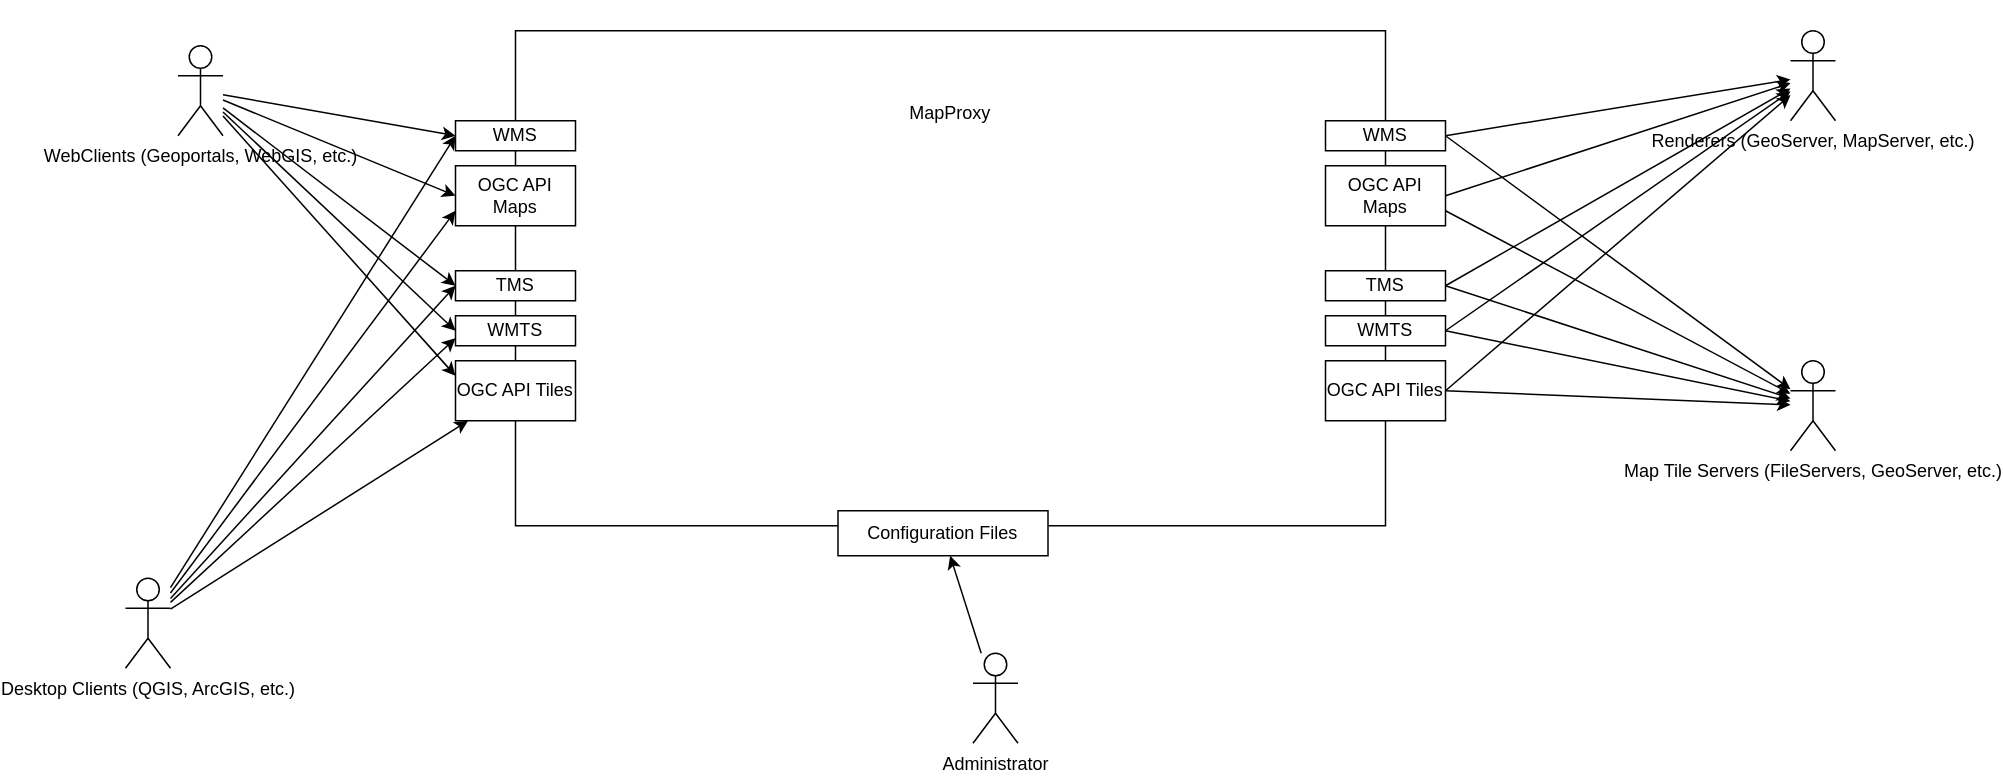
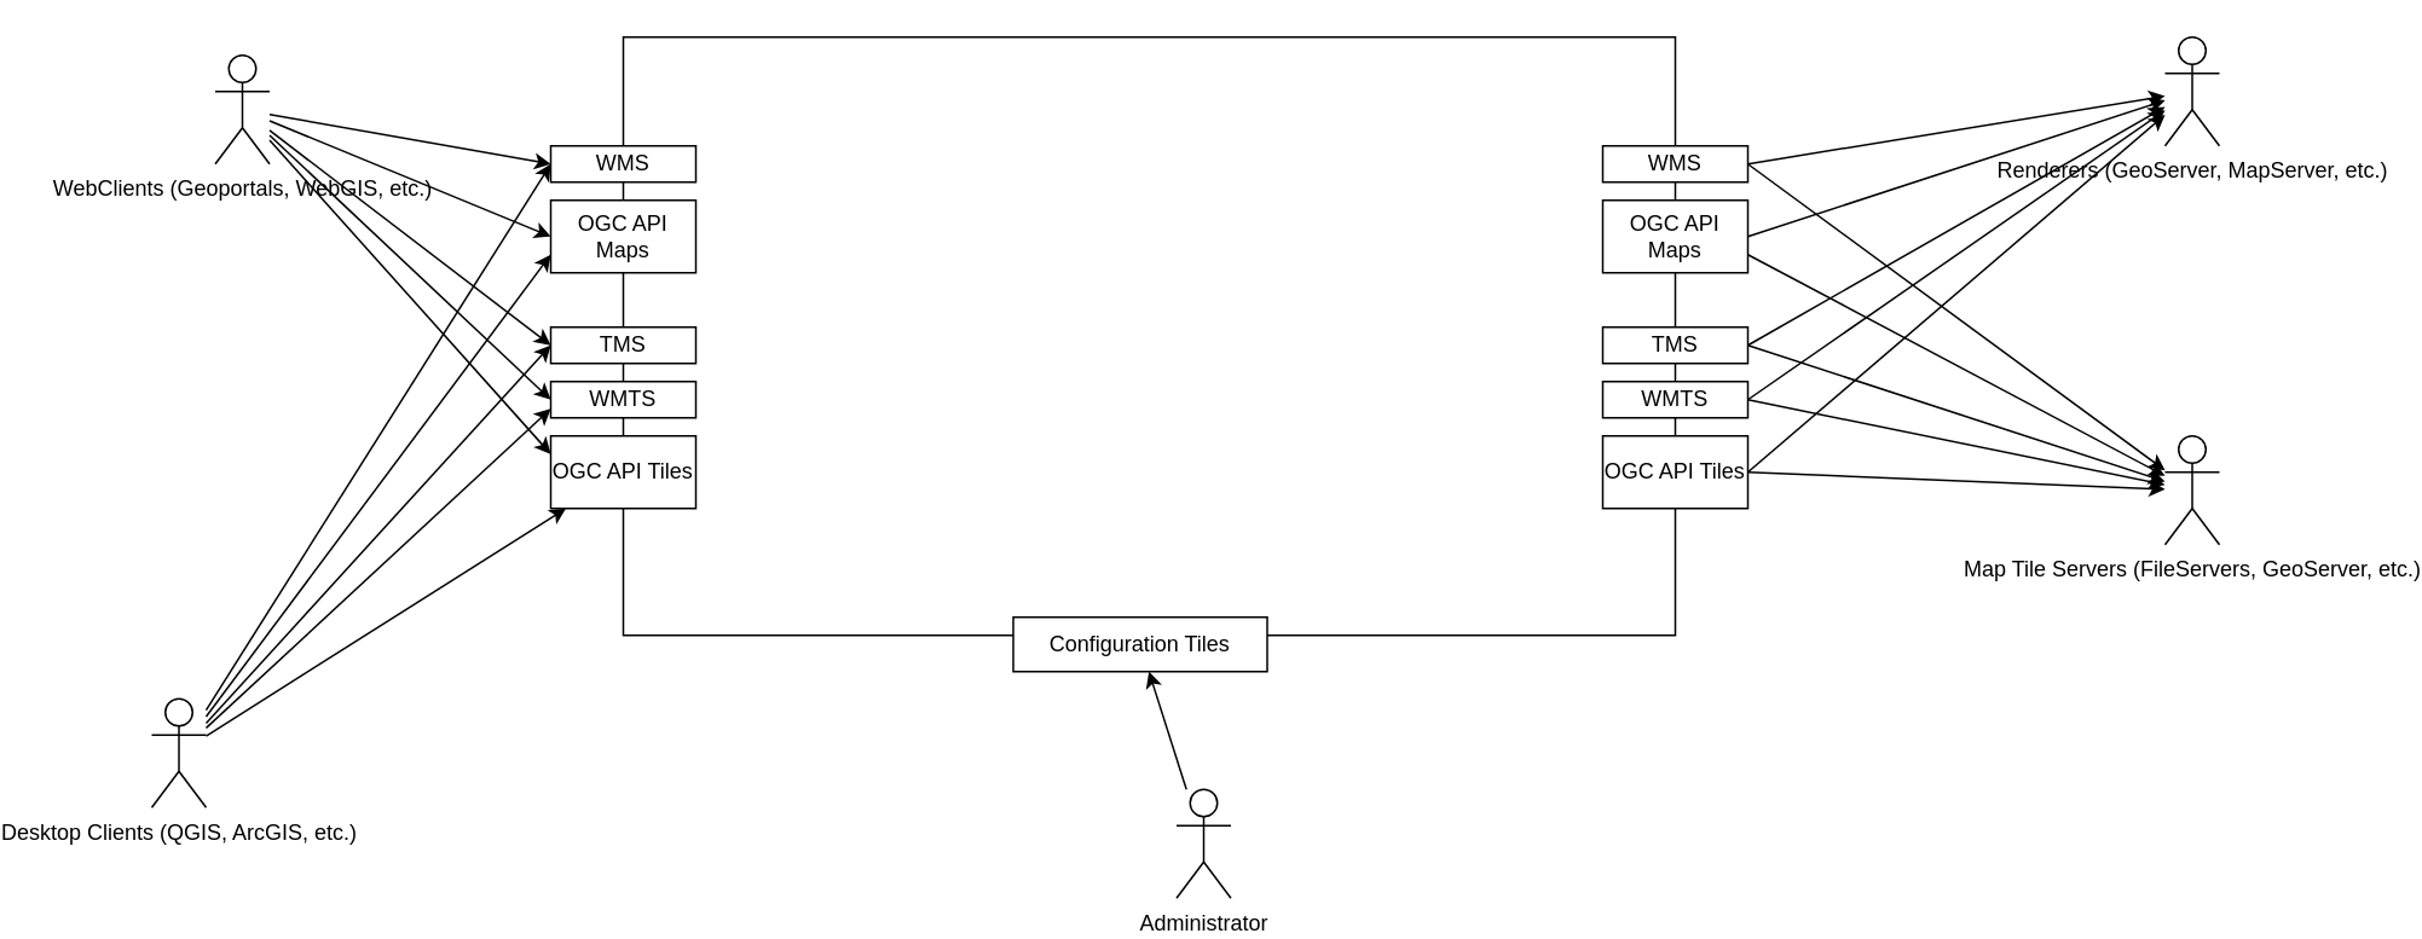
  <mxCell id="0" />
  <mxCell id="1" parent="0" />
  <mxCell id="2" value="" style="rounded=0;whiteSpace=wrap;html=1;" vertex="1" parent="1"><mxGeometry x="280" y="20" width="580" height="330" as="geometry" /></mxCell>
- <mxCell id="3" value="MapProxy" style="text;html=1;strokeColor=none;fillColor=none;align=center;verticalAlign=middle;whiteSpace=wrap;rounded=0;" vertex="1" parent="1"><mxGeometry x="540" y="60" width="60" height="30" as="geometry" /></mxCell>
  <mxCell id="4" value="WebClients (Geoportals, WebGIS, etc.)" style="shape=umlActor;verticalLabelPosition=bottom;verticalAlign=top;html=1;outlineConnect=0;" vertex="1" parent="1"><mxGeometry x="55" y="30" width="30" height="60" as="geometry" /></mxCell>
  <mxCell id="5" value="Desktop Clients (QGIS, ArcGIS, etc.)" style="shape=umlActor;verticalLabelPosition=bottom;verticalAlign=top;html=1;outlineConnect=0;" vertex="1" parent="1"><mxGeometry x="20" y="385" width="30" height="60" as="geometry" /></mxCell>
  <mxCell id="6" value="WMS" style="rounded=0;whiteSpace=wrap;html=1;" vertex="1" parent="1"><mxGeometry x="240" y="80" width="80" height="20" as="geometry" /></mxCell>
  <mxCell id="7" value="WMTS" style="whiteSpace=wrap;html=1;" vertex="1" parent="1"><mxGeometry x="240" y="210" width="80" height="20" as="geometry" /></mxCell>
  <mxCell id="8" value="TMS" style="rounded=0;whiteSpace=wrap;html=1;" vertex="1" parent="1"><mxGeometry x="240" y="180" width="80" height="20" as="geometry" /></mxCell>
  <mxCell id="9" value="OGC API Maps" style="rounded=0;whiteSpace=wrap;html=1;" vertex="1" parent="1"><mxGeometry x="240" y="110" width="80" height="40" as="geometry" /></mxCell>
  <mxCell id="10" value="OGC API Tiles" style="rounded=0;whiteSpace=wrap;html=1;" vertex="1" parent="1"><mxGeometry x="240" y="240" width="80" height="40" as="geometry" /></mxCell>
  <mxCell id="11" value="WMS" style="rounded=0;whiteSpace=wrap;html=1;" vertex="1" parent="1"><mxGeometry x="820" y="80" width="80" height="20" as="geometry" /></mxCell>
  <mxCell id="12" value="WMTS" style="whiteSpace=wrap;html=1;" vertex="1" parent="1"><mxGeometry x="820" y="210" width="80" height="20" as="geometry" /></mxCell>
  <mxCell id="13" value="TMS" style="rounded=0;whiteSpace=wrap;html=1;" vertex="1" parent="1"><mxGeometry x="820" y="180" width="80" height="20" as="geometry" /></mxCell>
  <mxCell id="14" value="OGC API Maps" style="rounded=0;whiteSpace=wrap;html=1;" vertex="1" parent="1"><mxGeometry x="820" y="110" width="80" height="40" as="geometry" /></mxCell>
  <mxCell id="15" value="OGC API Tiles" style="rounded=0;whiteSpace=wrap;html=1;" vertex="1" parent="1"><mxGeometry x="820" y="240" width="80" height="40" as="geometry" /></mxCell>
- <mxCell id="16" value="Configuration Files" style="rounded=0;whiteSpace=wrap;html=1;" vertex="1" parent="1"><mxGeometry x="495" y="340" width="140" height="30" as="geometry" /></mxCell>
+ <mxCell id="16" value="Configuration Tiles" style="rounded=0;whiteSpace=wrap;html=1;" vertex="1" parent="1"><mxGeometry x="495" y="340" width="140" height="30" as="geometry" /></mxCell>
  <mxCell id="17" value="Administrator" style="shape=umlActor;verticalLabelPosition=bottom;verticalAlign=top;html=1;outlineConnect=0;" vertex="1" parent="1"><mxGeometry x="585" y="435" width="30" height="60" as="geometry" /></mxCell>
  <mxCell id="18" value="Renderers (GeoServer, MapServer, etc.)" style="shape=umlActor;verticalLabelPosition=bottom;verticalAlign=top;html=1;outlineConnect=0;" vertex="1" parent="1"><mxGeometry x="1130" y="20" width="30" height="60" as="geometry" /></mxCell>
  <mxCell id="19" value="Map Tile Servers (FileServers, GeoServer, etc.)" style="shape=umlActor;verticalLabelPosition=bottom;verticalAlign=top;html=1;outlineConnect=0;" vertex="1" parent="1"><mxGeometry x="1130" y="240" width="30" height="60" as="geometry" /></mxCell>
  <mxCell id="20" value="" style="endArrow=classic;html=1;rounded=0;entryX=0;entryY=0.5;entryDx=0;entryDy=0;" edge="1" parent="1" source="4" target="6"><mxGeometry width="50" height="50" relative="1" as="geometry"><mxPoint x="150" y="180" as="sourcePoint" /><mxPoint x="560" y="170" as="targetPoint" /></mxGeometry></mxCell>
  <mxCell id="21" value="" style="endArrow=classic;html=1;rounded=0;entryX=0;entryY=0.5;entryDx=0;entryDy=0;" edge="1" parent="1" source="4" target="9"><mxGeometry width="50" height="50" relative="1" as="geometry"><mxPoint x="60" y="72" as="sourcePoint" /><mxPoint x="250" y="95" as="targetPoint" /></mxGeometry></mxCell>
  <mxCell id="22" value="" style="endArrow=classic;html=1;rounded=0;entryX=0;entryY=0.5;entryDx=0;entryDy=0;" edge="1" parent="1" source="4" target="8"><mxGeometry width="50" height="50" relative="1" as="geometry"><mxPoint x="60" y="74" as="sourcePoint" /><mxPoint x="250" y="129" as="targetPoint" /></mxGeometry></mxCell>
  <mxCell id="23" value="" style="endArrow=classic;html=1;rounded=0;entryX=0;entryY=0.5;entryDx=0;entryDy=0;" edge="1" parent="1" source="4" target="7"><mxGeometry width="50" height="50" relative="1" as="geometry"><mxPoint x="60" y="78" as="sourcePoint" /><mxPoint x="271" y="190" as="targetPoint" /></mxGeometry></mxCell>
  <mxCell id="24" value="" style="endArrow=classic;html=1;rounded=0;entryX=0;entryY=0.25;entryDx=0;entryDy=0;" edge="1" parent="1" source="4" target="10"><mxGeometry width="50" height="50" relative="1" as="geometry"><mxPoint x="60" y="80" as="sourcePoint" /><mxPoint x="275" y="220" as="targetPoint" /></mxGeometry></mxCell>
  <mxCell id="25" value="" style="endArrow=classic;html=1;rounded=0;entryX=0;entryY=0.5;entryDx=0;entryDy=0;" edge="1" parent="1" source="5" target="6"><mxGeometry width="50" height="50" relative="1" as="geometry"><mxPoint x="60" y="82" as="sourcePoint" /><mxPoint x="266" y="250" as="targetPoint" /></mxGeometry></mxCell>
  <mxCell id="26" value="" style="endArrow=classic;html=1;rounded=0;entryX=0;entryY=0.75;entryDx=0;entryDy=0;" edge="1" parent="1" source="5" target="9"><mxGeometry width="50" height="50" relative="1" as="geometry"><mxPoint x="60" y="307" as="sourcePoint" /><mxPoint x="279" y="110" as="targetPoint" /></mxGeometry></mxCell>
  <mxCell id="27" value="" style="endArrow=classic;html=1;rounded=0;entryX=0;entryY=0.5;entryDx=0;entryDy=0;" edge="1" parent="1" source="5" target="8"><mxGeometry width="50" height="50" relative="1" as="geometry"><mxPoint x="60" y="308" as="sourcePoint" /><mxPoint x="250" y="150" as="targetPoint" /></mxGeometry></mxCell>
  <mxCell id="28" value="" style="endArrow=classic;html=1;rounded=0;entryX=0;entryY=0.75;entryDx=0;entryDy=0;" edge="1" parent="1" source="5" target="7"><mxGeometry width="50" height="50" relative="1" as="geometry"><mxPoint x="60" y="311" as="sourcePoint" /><mxPoint x="250" y="200" as="targetPoint" /></mxGeometry></mxCell>
  <mxCell id="29" value="" style="endArrow=classic;html=1;rounded=0;" edge="1" parent="1" source="5" target="10"><mxGeometry width="50" height="50" relative="1" as="geometry"><mxPoint x="60" y="314" as="sourcePoint" /><mxPoint x="250" y="235" as="targetPoint" /></mxGeometry></mxCell>
  <mxCell id="30" value="" style="endArrow=classic;html=1;rounded=0;exitX=1;exitY=0.5;exitDx=0;exitDy=0;" edge="1" parent="1" source="11" target="18"><mxGeometry width="50" height="50" relative="1" as="geometry"><mxPoint x="60" y="317" as="sourcePoint" /><mxPoint x="250" y="278" as="targetPoint" /></mxGeometry></mxCell>
  <mxCell id="31" value="" style="endArrow=classic;html=1;rounded=0;exitX=1;exitY=0.5;exitDx=0;exitDy=0;" edge="1" parent="1" source="14" target="18"><mxGeometry width="50" height="50" relative="1" as="geometry"><mxPoint x="70" y="327" as="sourcePoint" /><mxPoint x="260" y="288" as="targetPoint" /></mxGeometry></mxCell>
  <mxCell id="32" value="" style="endArrow=classic;html=1;rounded=0;exitX=1;exitY=0.5;exitDx=0;exitDy=0;" edge="1" parent="1" source="13" target="18"><mxGeometry width="50" height="50" relative="1" as="geometry"><mxPoint x="910" y="140" as="sourcePoint" /><mxPoint x="1140" y="65" as="targetPoint" /></mxGeometry></mxCell>
  <mxCell id="33" value="" style="endArrow=classic;html=1;rounded=0;exitX=1;exitY=0.5;exitDx=0;exitDy=0;" edge="1" parent="1" source="12" target="18"><mxGeometry width="50" height="50" relative="1" as="geometry"><mxPoint x="910" y="200" as="sourcePoint" /><mxPoint x="1140" y="69" as="targetPoint" /></mxGeometry></mxCell>
  <mxCell id="34" value="" style="endArrow=classic;html=1;rounded=0;exitX=1;exitY=0.5;exitDx=0;exitDy=0;" edge="1" parent="1" source="15" target="18"><mxGeometry width="50" height="50" relative="1" as="geometry"><mxPoint x="910" y="230" as="sourcePoint" /><mxPoint x="1140" y="70" as="targetPoint" /></mxGeometry></mxCell>
  <mxCell id="35" value="" style="endArrow=classic;html=1;rounded=0;exitX=1;exitY=0.5;exitDx=0;exitDy=0;" edge="1" parent="1" source="11" target="19"><mxGeometry width="50" height="50" relative="1" as="geometry"><mxPoint x="910" y="270" as="sourcePoint" /><mxPoint x="1140" y="73" as="targetPoint" /></mxGeometry></mxCell>
  <mxCell id="36" value="" style="endArrow=classic;html=1;rounded=0;exitX=1;exitY=0.75;exitDx=0;exitDy=0;" edge="1" parent="1" source="14" target="19"><mxGeometry width="50" height="50" relative="1" as="geometry"><mxPoint x="910" y="100" as="sourcePoint" /><mxPoint x="1140" y="269" as="targetPoint" /></mxGeometry></mxCell>
  <mxCell id="37" value="" style="endArrow=classic;html=1;rounded=0;exitX=1;exitY=0.5;exitDx=0;exitDy=0;" edge="1" parent="1" source="13" target="19"><mxGeometry width="50" height="50" relative="1" as="geometry"><mxPoint x="910" y="150" as="sourcePoint" /><mxPoint x="1140" y="272" as="targetPoint" /></mxGeometry></mxCell>
  <mxCell id="38" value="" style="endArrow=classic;html=1;rounded=0;exitX=1;exitY=0.5;exitDx=0;exitDy=0;" edge="1" parent="1" source="12" target="19"><mxGeometry width="50" height="50" relative="1" as="geometry"><mxPoint x="910" y="200" as="sourcePoint" /><mxPoint x="1140" y="275" as="targetPoint" /></mxGeometry></mxCell>
  <mxCell id="39" value="" style="endArrow=classic;html=1;rounded=0;exitX=1;exitY=0.5;exitDx=0;exitDy=0;" edge="1" parent="1" source="15" target="19"><mxGeometry width="50" height="50" relative="1" as="geometry"><mxPoint x="910" y="230" as="sourcePoint" /><mxPoint x="1140" y="277" as="targetPoint" /></mxGeometry></mxCell>
  <mxCell id="40" value="" style="endArrow=classic;html=1;rounded=0;" edge="1" parent="1" source="17" target="16"><mxGeometry width="50" height="50" relative="1" as="geometry"><mxPoint x="590" y="220" as="sourcePoint" /><mxPoint x="640" y="170" as="targetPoint" /></mxGeometry></mxCell>
